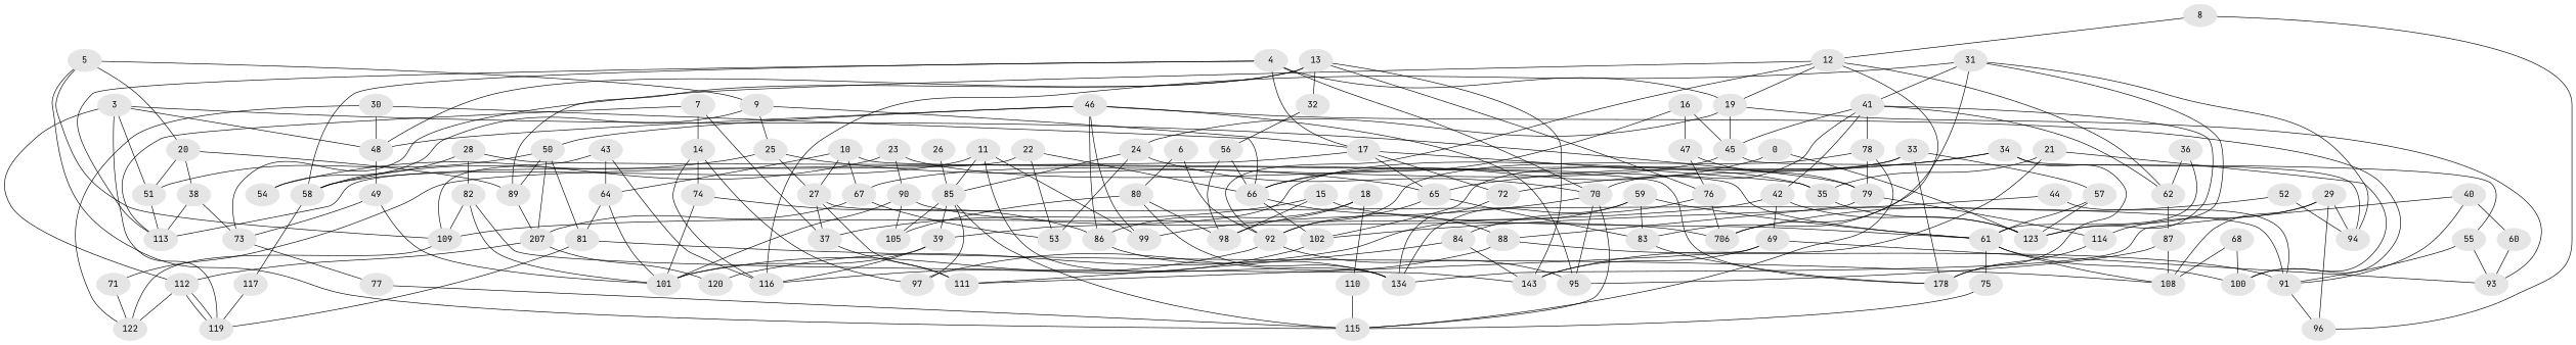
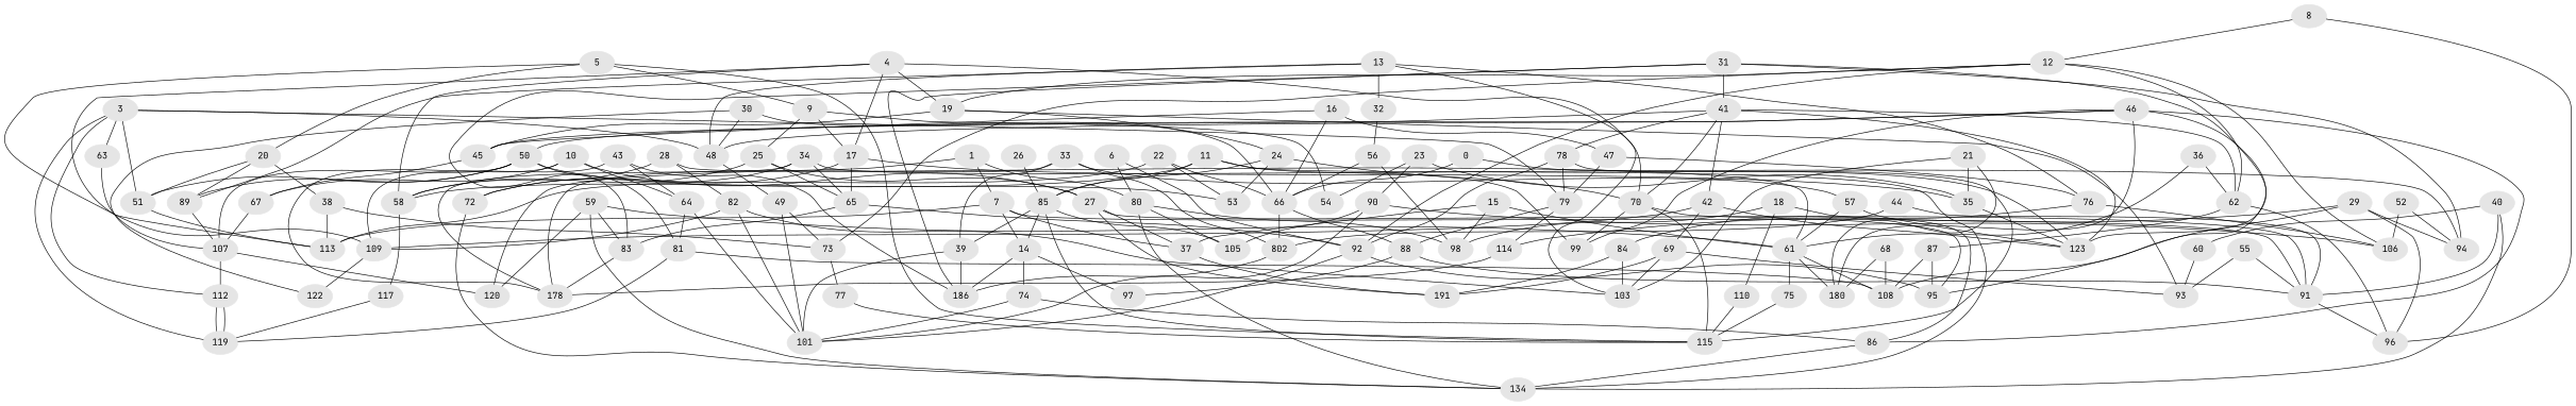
  graph {
    fontname="JetBrains Mono"
    node [color=gray90 fontname="JetBrains Mono" style=filled]
    edge [fontname="JetBrains Mono"]
+   1
    7
    80
    120
    113
    14
    37
    91
    n9 [label=134]
    98
    105
    n12 [label=0]
    66
    123
-   102
+   102 [label=802]
    88
    3
    48
    51
+   63
    79
    112
    119
    49
-   107 [label=207]
+   107
    114
    122
    4
    17
    19
    58
    70
    35
    65
-   71
    72
    45
    24
    93
    117
    115
    99
    95
    5
    9
    20
    109
    25
    54
    89
    38
    6
    92
    101
    74
    97
-   116
-   111
+   116 [label=186]
+   111 [label=191]
    96
    8
    12
    62
    73
-   106 [label=706]
+   106
    27
    10
    64
    67
    n69 [label=178]
    81
    11
    85
    39
    87
    77
    13
    32
    76
-   103 [label=143]
+   103
    56
    84
    86
    15
    61
-   100
+   100 [label=180]
    108
    75
    16
    47
    55
    83
    18
    110
    53
    21
    22
    23
    90
    26
    28
    82
    29
    94
    30
    31
    41
    42
    78
    33
    57
    34
    36
    40
    60
    69
    43
    44
    46
    50
    52
    59
    68
+   1 -- 7
+   1 -- 80
+   1 -- 120
    7 -- 113
    7 -- 14
    7 -- 37
+   7 -- 91
    80 -- n9
    80 -- 98
    80 -- 105
    14 -- 74
    14 -- 97
    14 -- 116
    37 -- 111
    91 -- 96
    n12 -- 66
    n12 -- 123
    66 -- 102
    66 -- 88
    102 -- 116
    88 -- 91
    88 -- 97
    3 -- 48
    3 -- 51
+   3 -- 63
    3 -- 79
    3 -- 112
    3 -- 119
    48 -- 49
    51 -- 113
+   63 -- 107
    79 -- 88
    79 -- 114
    112 -- 119
    112 -- 119
-   112 -- 122
    49 -- 101
    49 -- 73
    107 -- 120
    107 -- 112
    114 -- n69
    4 -- 113
    4 -- 17
    4 -- 19
    4 -- 58
    4 -- 70
    17 -- 35
    17 -- 65
-   17 -- 71
    17 -- 72
    19 -- 45
    19 -- 24
    19 -- 93
    58 -- 117
    70 -- 115
    70 -- 99
    70 -- 95
    35 -- 123
    65 -- 92
    65 -- 83
-   71 -- 122
    72 -- n9
    45 -- 67
-   45 -- 55
    24 -- 70
    24 -- 85
    24 -- 53
    117 -- 119
    5 -- 115
    5 -- 9
    5 -- 20
    5 -- 109
    9 -- 17
    9 -- 25
    9 -- 54
    20 -- 51
    20 -- 89
    20 -- 38
    109 -- 122
    25 -- 58
    25 -- 65
    25 -- 27
    89 -- 107
    38 -- 113
    38 -- 73
    6 -- 80
    6 -- 92
    92 -- 95
    92 -- 101
    74 -- 101
    74 -- 86
    8 -- 96
    8 -- 12
    12 -- 19
    12 -- 92
    12 -- 62
    12 -- 73
    12 -- 106
+   62 -- 96
    62 -- 87
    73 -- 77
    27 -- 37
    27 -- 91
    27 -- 111
    10 -- 27
    10 -- 64
    10 -- 67
    10 -- n69
    64 -- 101
    64 -- 81
    67 -- 107
    81 -- 119
    81 -- 108
    11 -- n9
    11 -- 58
    11 -- 99
    11 -- 85
    85 -- 105
    85 -- 115
-   85 -- 97
+   85 -- 14
    85 -- 39
    39 -- 101
    39 -- 116
    87 -- 95
    87 -- 108
    77 -- 115
    13 -- 48
    13 -- 89
    13 -- 32
    13 -- 76
    13 -- 103
    32 -- 56
    76 -- 106
    76 -- 84
    56 -- 98
    56 -- 66
    84 -- 111
    84 -- 103
    86 -- n9
    15 -- 37
    15 -- 98
    15 -- 61
    61 -- 100
    61 -- 108
    61 -- 75
    75 -- 115
    16 -- 66
    16 -- 45
    16 -- 47
    47 -- 79
    47 -- 76
    55 -- 91
    55 -- 93
    83 -- n69
    18 -- 98
    18 -- 86
    18 -- 110
    110 -- 115
    21 -- 35
    21 -- 103
    21 -- 100
    22 -- 113
    22 -- 66
    22 -- 53
    23 -- 35
    23 -- 54
    23 -- 90
    90 -- 105
    90 -- 101
    90 -- 106
    26 -- 85
    28 -- 58
    28 -- 61
    28 -- 82
    82 -- 109
    82 -- 101
    82 -- 103
    29 -- 114
    29 -- 96
    29 -- 108
    29 -- 94
    30 -- 66
    30 -- 48
    30 -- 122
    31 -- 123
    31 -- 116
    31 -- 83
    31 -- 94
    31 -- 41
    41 -- 123
    41 -- 70
    41 -- 45
    41 -- 62
    41 -- 42
    41 -- 78
    42 -- 123
    42 -- 109
    42 -- 69
    78 -- 79
    78 -- 115
    78 -- 92
    33 -- 102
    33 -- n69
    33 -- 39
    33 -- 57
    57 -- 123
    57 -- 61
    34 -- 65
    34 -- 72
    34 -- n69
    34 -- 94
    36 -- 62
    36 -- 61
    40 -- 91
    40 -- n9
    40 -- 60
    60 -- 93
    69 -- 93
    69 -- 111
    69 -- 103
    43 -- 109
    43 -- 116
    43 -- 64
    44 -- 91
    44 -- 102
    46 -- 48
    46 -- 99
    46 -- 95
    46 -- 86
    46 -- 100
    46 -- 50
    50 -- 51
    50 -- 107
    50 -- 89
    50 -- 81
-   67 -- 53
+   50 -- 53
    52 -- 106
    52 -- 94
    59 -- 120
    59 -- n9
    59 -- 61
    59 -- 83
    68 -- 100
    68 -- 108
  }
